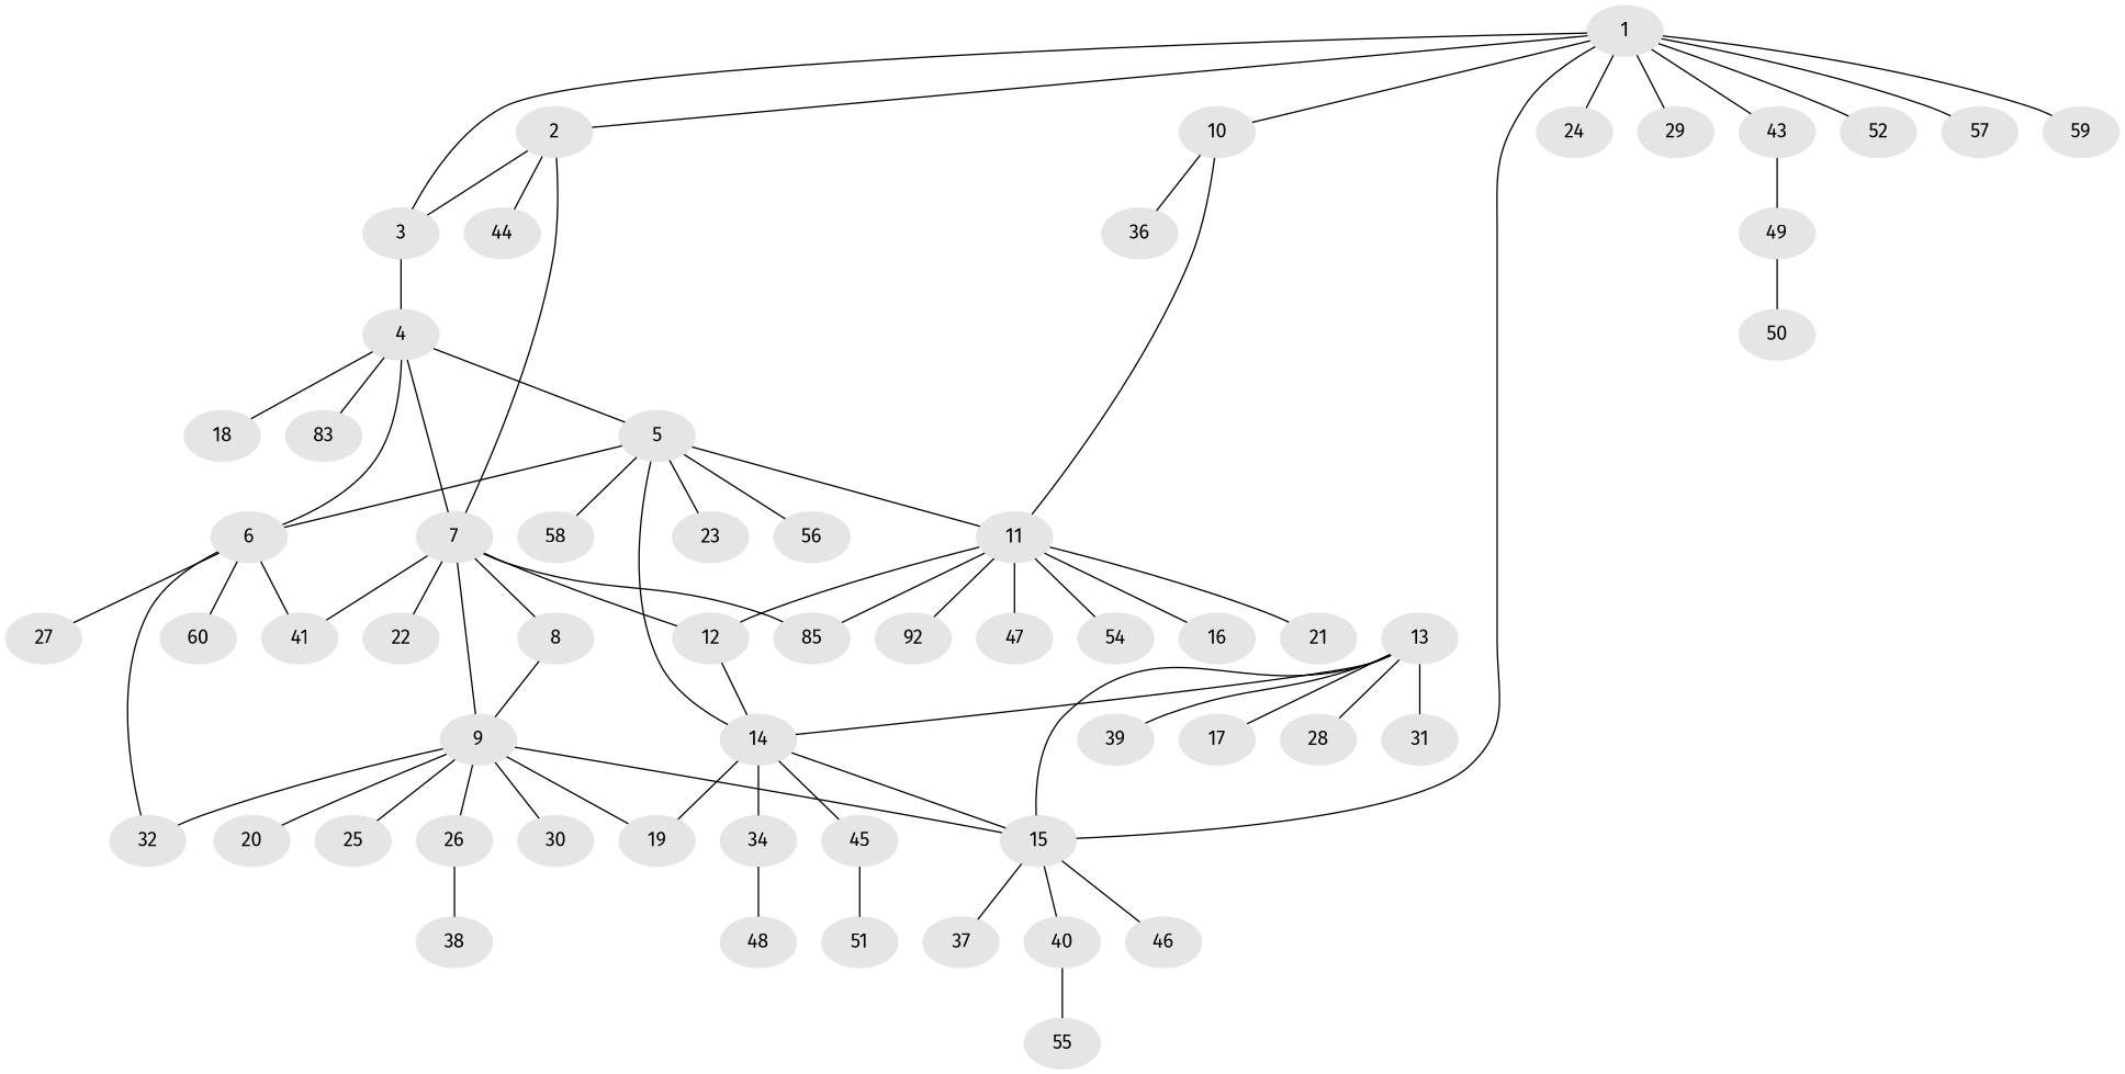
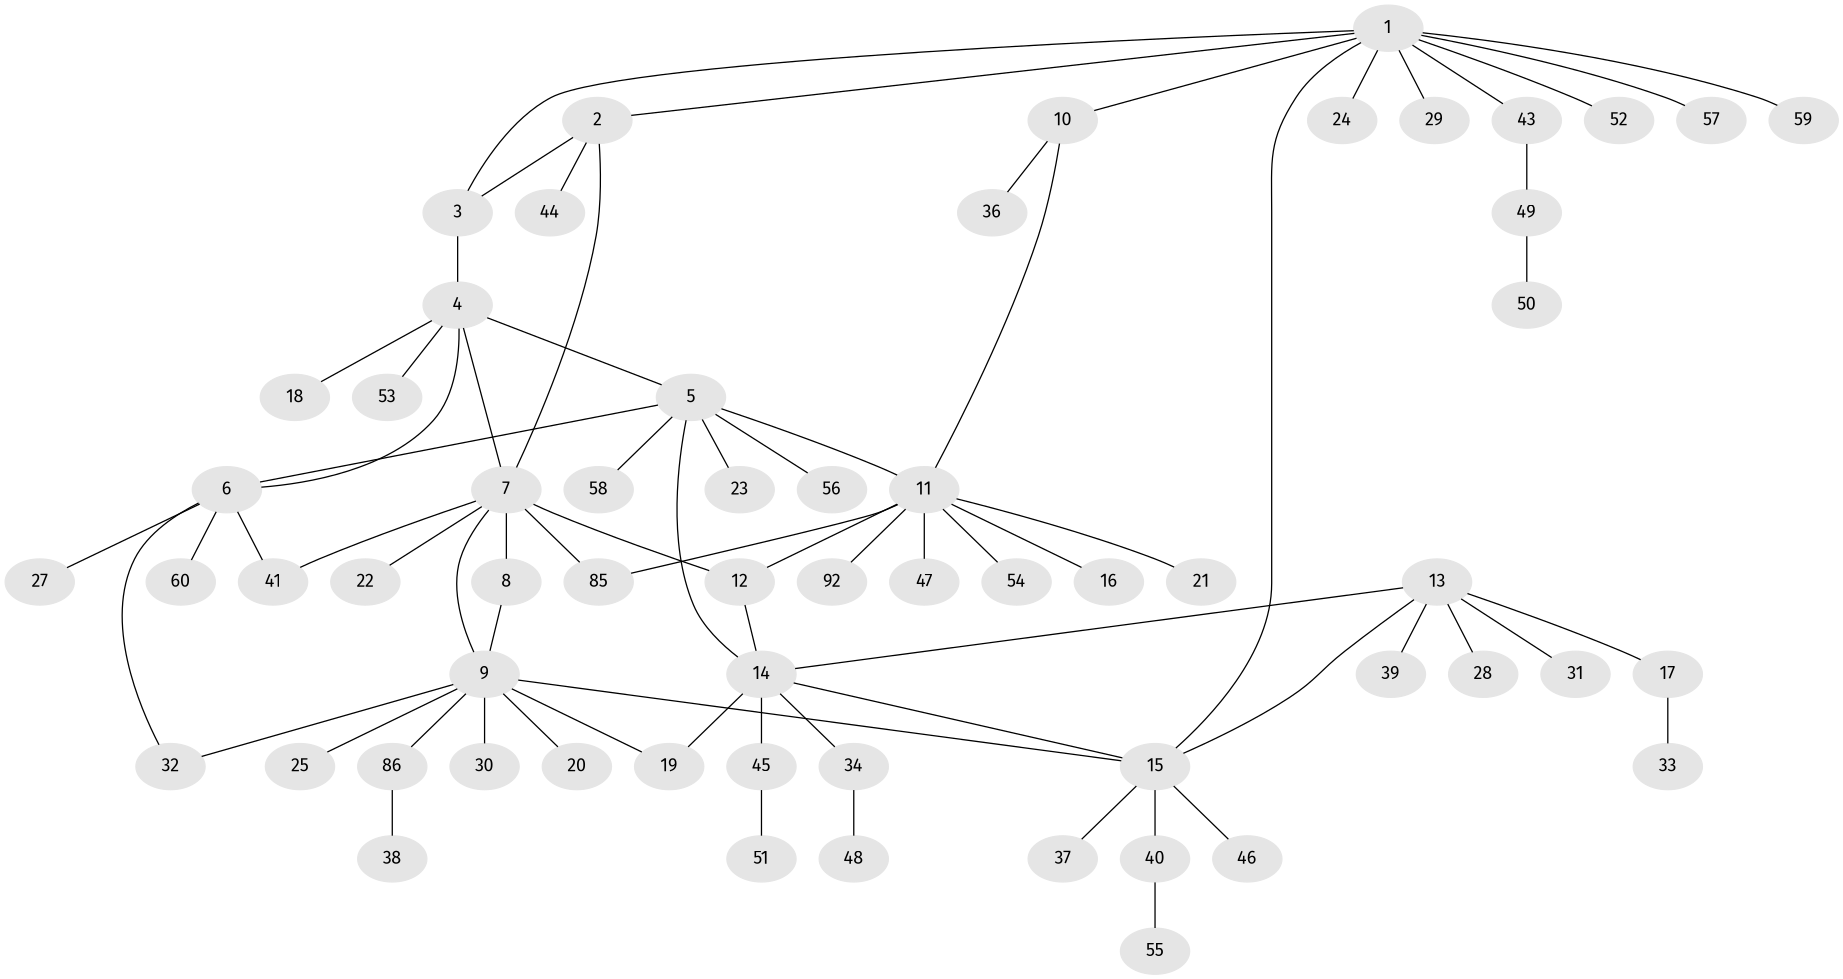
  graph {
    fontname="Fira Sans"
    node [color=gray90 fontname="Fira Sans" style=filled]
    edge [fontname="Fira Sans"]
    1
    2
    3
    10
    15
    24
    29
    43
    52
    57
    59
    7
    44
    4
    11
    36
    37
    40
    46
    49
    41
    8
    9
    12
    22
    n26 [label=85]
    5
    6
    18
-   53 [label=83]
+   53
    14
    23
    56
    58
    27
    32
    60
    16
    21
    n40 [label=92]
    47
    54
    19
    34
    45
    20
    25
-   26
+   26 [label=86]
    30
    38
    13
    17
    28
    31
    39
+   33
    48
    51
    55
    50
    1 -- 2
    1 -- 3
    1 -- 10
    1 -- 15
    1 -- 24
    1 -- 29
    1 -- 43
    1 -- 52
    1 -- 57
    1 -- 59
    2 -- 3
    2 -- 7
    2 -- 44
    3 -- 4
    10 -- 11
    10 -- 36
    15 -- 37
    15 -- 40
    15 -- 46
    43 -- 49
    7 -- 41
    7 -- 8
    7 -- 9
    7 -- 12
    7 -- 22
    7 -- n26
    4 -- 7
    4 -- 5
    4 -- 6
    4 -- 18
    4 -- 53
    11 -- 12
    11 -- n26
    11 -- 16
    11 -- 21
    11 -- n40
    11 -- 47
    11 -- 54
    40 -- 55
    49 -- 50
    8 -- 9
    9 -- 15
    9 -- 32
    9 -- 19
    9 -- 20
    9 -- 25
    9 -- 26
    9 -- 30
    12 -- 14
    5 -- 11
    5 -- 6
    5 -- 14
    5 -- 23
    5 -- 56
    5 -- 58
    6 -- 41
    6 -- 27
    6 -- 32
    6 -- 60
    14 -- 15
    14 -- 19
    14 -- 34
    14 -- 45
    34 -- 48
    45 -- 51
    26 -- 38
    13 -- 15
    13 -- 14
    13 -- 17
    13 -- 28
    13 -- 31
    13 -- 39
+   17 -- 33
  }
